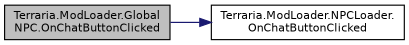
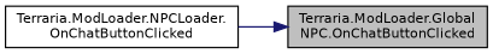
  digraph {
    rankdir=RL
    node [color=black fontname=Helvetica fontsize=10 shape=record style=filled]
    n1 [fillcolor=grey75 fontcolor=black height=0.2 label="Terraria.ModLoader.Global\lNPC.OnChatButtonClicked" width=0.4]
    n2 [fillcolor=white height=0.2 label="Terraria.ModLoader.NPCLoader.\lOnChatButtonClicked" width=0.4]
-   n2 -> n1 [color=midnightblue dir=back fontname=Helvetica fontsize=10 labelfontname=Helvetica labelfontsize=10 style=solid]
+   n1 -> n2 [color=midnightblue dir=back fontname=Helvetica fontsize=10 labelfontname=Helvetica labelfontsize=10 style=solid]
  }
